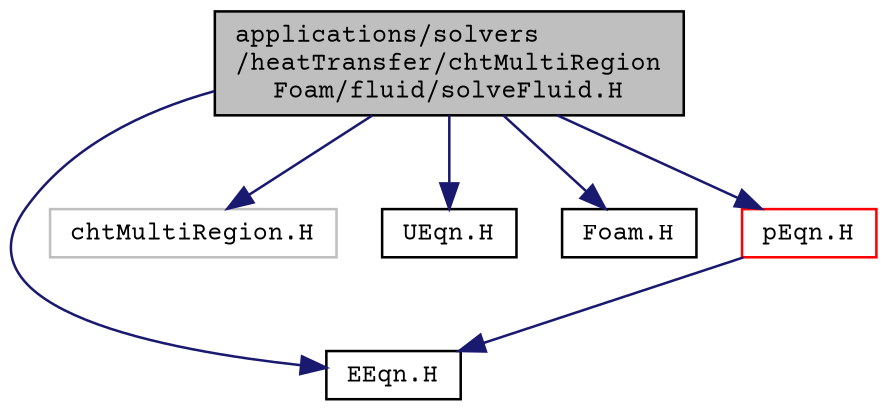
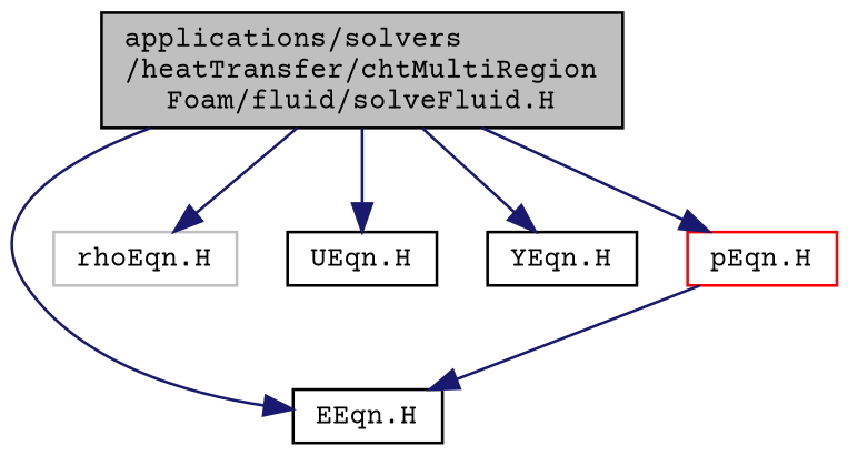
  digraph {
    fontname="Courier Prime"
    node [color=black fontname="Courier Prime" fontsize=10 shape=record]
    edge [color=midnightblue fontname="Courier Prime" fontsize=10 labelfontname=Helvetica labelfontsize=10 style=solid]
    n1 [fillcolor=grey75 fontcolor=black height=0.2 label="applications/solvers\l/heatTransfer/chtMultiRegion\lFoam/fluid/solveFluid.H" style=filled width=0.4]
    n2 [height=0.2 label="EEqn.H" width=0.4]
-   n3 [color=grey75 height=0.2 label="chtMultiRegion.H" width=0.4]
+   n3 [color=grey75 height=0.2 label="rhoEqn.H" width=0.4]
    n4 [height=0.2 label="UEqn.H" width=0.4]
-   n5 [height=0.2 label="Foam.H" width=0.4]
+   n5 [height=0.2 label="YEqn.H" width=0.4]
    n6 [color=red height=0.2 label="pEqn.H" width=0.4]
    n1 -> n2
    n1 -> n3
    n1 -> n4
    n1 -> n5
    n1 -> n6
    n6 -> n2
  }
